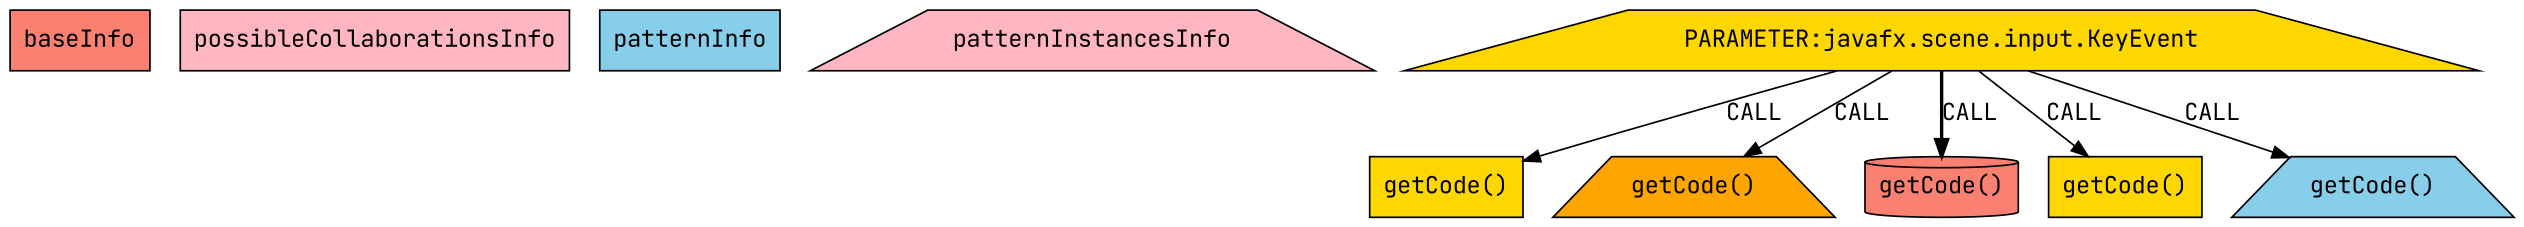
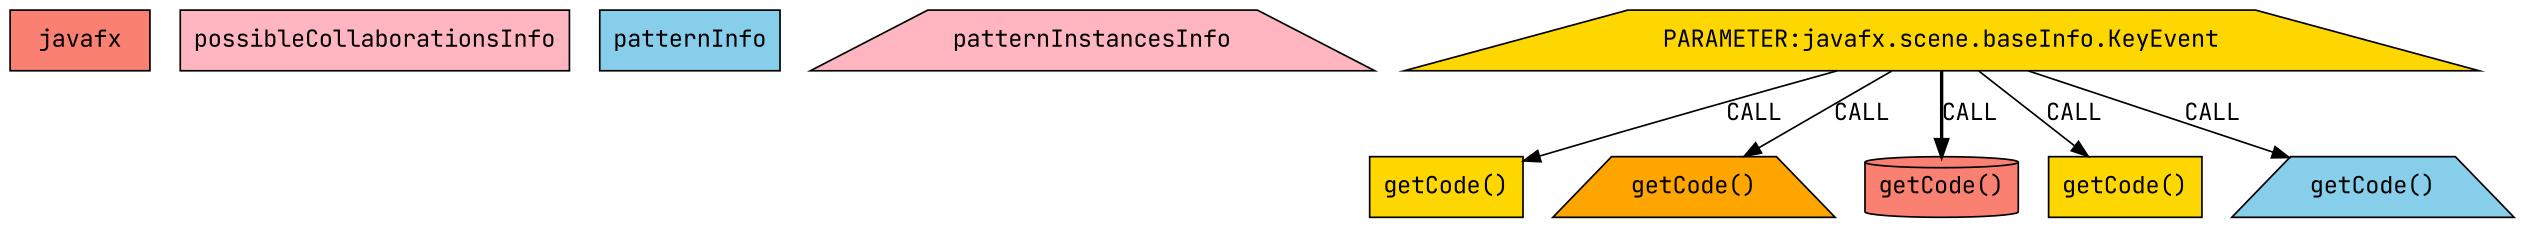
  digraph {
    fontname="JetBrains Mono"
    node [fillcolor=gold fontname="JetBrains Mono" shape=box style=filled isFrameworkType=false vertexType=INSIDE_CALL]
    edge [fontname="JetBrains Mono" style=solid]
-   baseInfo [category=pattern fillcolor=salmon graphId=773 isAnonymous=false possibleRelation=false isFrameworkType="" vertexType=""]
+   baseInfo [category=pattern fillcolor=salmon graphId=773 isAnonymous=false possibleRelation=false label=javafx isFrameworkType="" vertexType=""]
    possibleCollaborationsInfo [fillcolor=lightpink isFrameworkType="" vertexType=""]
    patternInfo [fillcolor=skyblue frequency=4.0 patternRootClient=null isFrameworkType="" vertexType=""]
    patternInstancesInfo [0="nablex-jfx-control-date~/nablex-jfx-control-date/jfx-control-date-master/src/main/java/be/nabu/jfx/control/date/DatePicker.java~void initialize()~3725" 1="Enriqe-Breaking-Bad-Brick-Breaker~/Enriqe-Breaking-Bad-Brick-Breaker/Breaking-Bad-Brick-Breaker-master/src/bbbrickbreaker/Level.java~void initContent(int)~446" 2="JASCValentine-BrickBreaker~/JASCValentine-BrickBreaker/BrickBreaker-master/src/brickbreaker/Level.java~void initContent(int)~561" 3="bianconejo-CEFX~/bianconejo-CEFX/CEFX-master/src/cefx/util/AutoCompleteComboBoxListener.java~AutoCompleteComboBoxListener~2166" fillcolor=lightpink shape=trapezium isFrameworkType="" vertexType=""]
-   n5 [label="PARAMETER:javafx.scene.input.KeyEvent" shape=trapezium vertexType=PARAMETER_DECLARATION]
+   n5 [label="PARAMETER:javafx.scene.baseInfo.KeyEvent" shape=trapezium vertexType=PARAMETER_DECLARATION]
    n6 [label="getCode()"]
    n7 [fillcolor=orange label="getCode()" shape=trapezium]
    n8 [fillcolor=salmon label="getCode()" shape=cylinder]
    n9 [label="getCode()"]
    n10 [fillcolor=skyblue label="getCode()" shape=trapezium]
    n5 -> n6 [label=CALL]
    n5 -> n7 [label=CALL]
    n5 -> n8 [label=CALL style=bold]
    n5 -> n9 [label=CALL]
    n5 -> n10 [label=CALL]
  }
